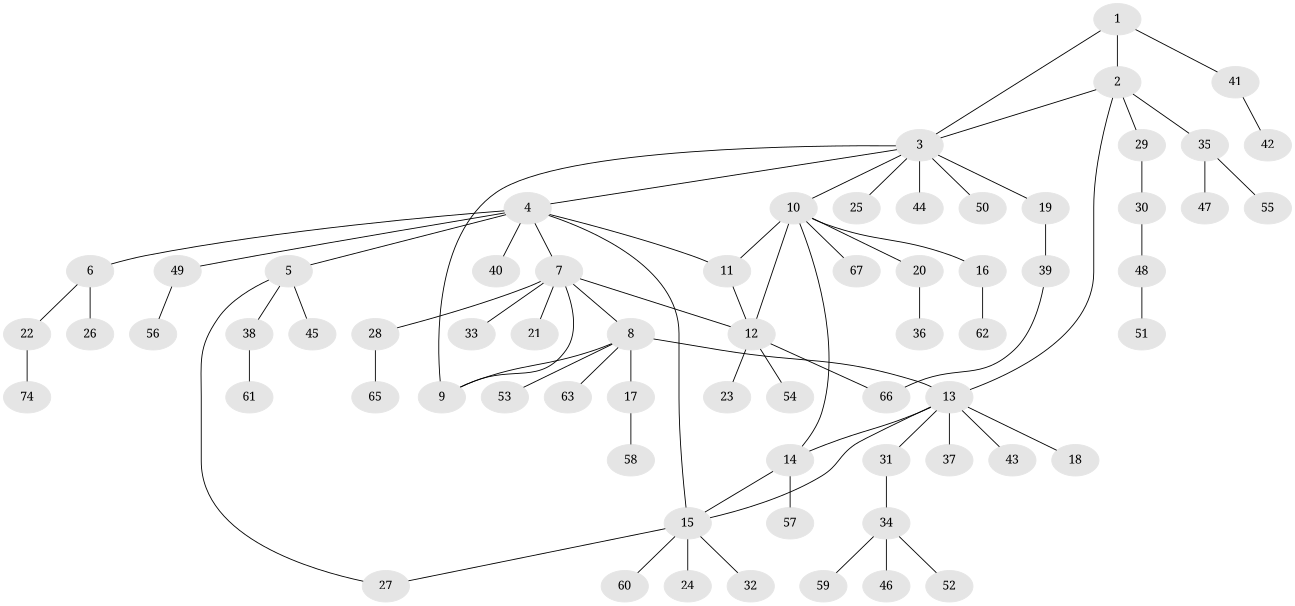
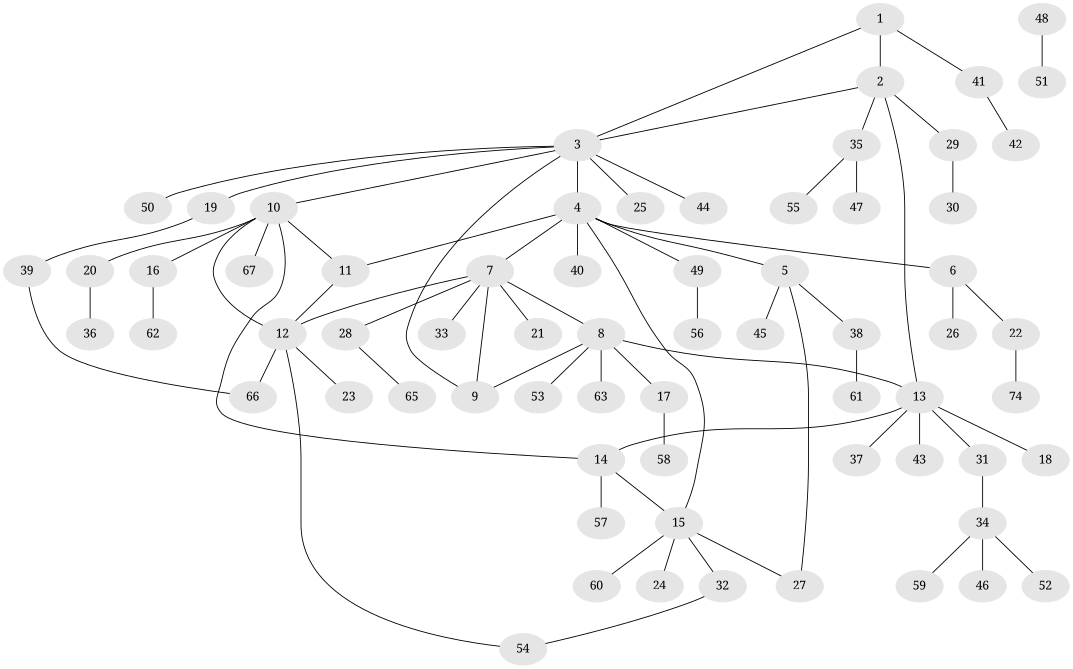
  graph {
    fontname="Noto Serif"
    node [color=gray90 fontname="Noto Serif" style=filled]
    edge [fontname="Noto Serif"]
    1
    2
    3
    41
    13
    29
    35
    4
    9
    10
    19
    25
    44
    50
    42
    15
    14
    18
    31
    37
    43
    30
    47
    55
    5
    6
    7
    11
    40
    49
    12
    16
    20
    67
    39
    27
    38
    45
    22
    26
    8
    21
    28
    33
    24
    32
    60
    56
    61
    n50 [label=74]
    17
    53
    63
    23
    54
    66
    65
    58
    57
    62
    36
    34
    48
    51
    46
    52
    59
    1 -- 2
    1 -- 3
    1 -- 41
    2 -- 3
    2 -- 13
    2 -- 29
    2 -- 35
    3 -- 4
    3 -- 9
    3 -- 10
    3 -- 19
    3 -- 25
    3 -- 44
    3 -- 50
    41 -- 42
-   13 -- 15
    13 -- 14
    13 -- 18
    13 -- 31
    13 -- 37
    13 -- 43
    29 -- 30
    35 -- 47
    35 -- 55
    4 -- 15
    4 -- 5
    4 -- 6
    4 -- 7
    4 -- 11
    4 -- 40
    4 -- 49
    10 -- 14
    10 -- 11
    10 -- 12
    10 -- 16
    10 -- 20
    10 -- 67
    19 -- 39
    15 -- 27
    15 -- 24
    15 -- 32
    15 -- 60
    14 -- 15
    14 -- 57
    31 -- 34
-   30 -- 48
    5 -- 27
    5 -- 38
    5 -- 45
    6 -- 22
    6 -- 26
    7 -- 9
    7 -- 12
    7 -- 8
    7 -- 21
    7 -- 28
    7 -- 33
    11 -- 12
    49 -- 56
    12 -- 23
    12 -- 54
    12 -- 66
    16 -- 62
    20 -- 36
    39 -- 66
    38 -- 61
    22 -- n50
    8 -- 13
    8 -- 9
    8 -- 17
    8 -- 53
    8 -- 63
    28 -- 65
+   32 -- 54
    17 -- 58
    34 -- 46
    34 -- 52
    34 -- 59
    48 -- 51
  }
